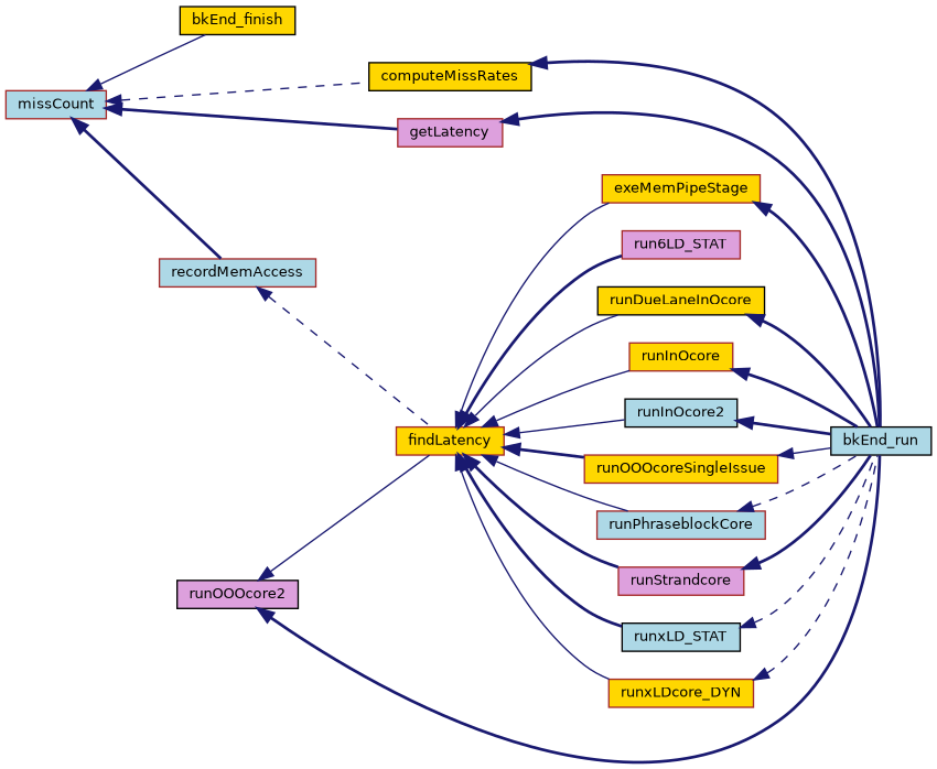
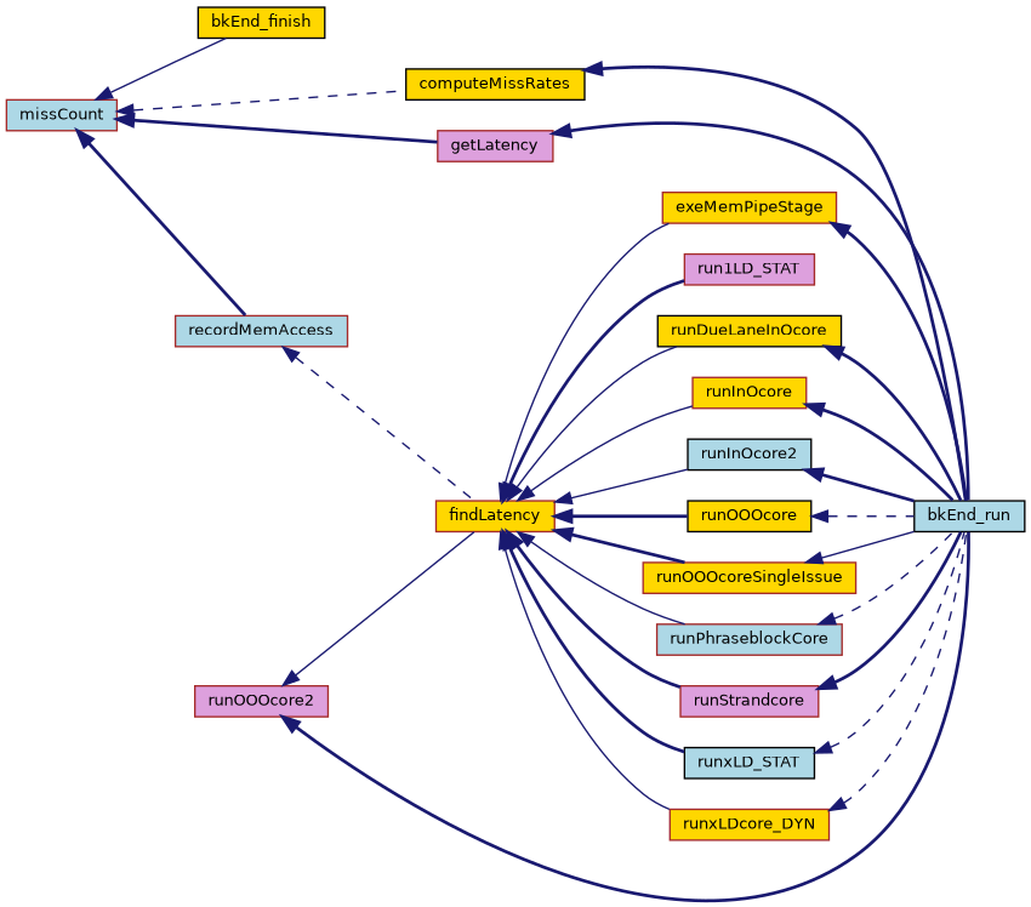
  digraph {
    rankdir=LR
    node [color=brown fillcolor=gold fontname=Helvetica fontsize=10 shape=record style=filled]
    edge [color=midnightblue dir=back fontname=Helvetica fontsize=10 labelfontname=Helvetica labelfontsize=10 style=bold]
    n1 [fillcolor=lightblue fontcolor=black height=0.2 label=missCount width=0.4]
    n2 [color=black height=0.2 label=bkEnd_finish width=0.4]
    n3 [color=black height=0.2 label=computeMissRates width=0.4]
    n4 [fillcolor=plum height=0.2 label=getLatency width=0.4]
    n5 [fillcolor=lightblue height=0.2 label=recordMemAccess width=0.4]
    n6 [color=black fillcolor=lightblue height=0.2 label=bkEnd_run width=0.4]
    n7 [height=0.2 label=findLatency width=0.4]
    n8 [height=0.2 label=exeMemPipeStage width=0.4]
-   n9 [fillcolor=plum height=0.2 label=run6LD_STAT width=0.4]
+   n9 [fillcolor=plum height=0.2 label=run1LD_STAT width=0.4]
    n10 [color=black height=0.2 label=runDueLaneInOcore width=0.4]
    n11 [height=0.2 label=runInOcore width=0.4]
    n12 [color=black fillcolor=lightblue height=0.2 label=runInOcore2 width=0.4]
+   n13 [color=black height=0.2 label=runOOOcore width=0.4]
    n14 [height=0.2 label=runOOOcoreSingleIssue width=0.4]
    n15 [fillcolor=lightblue height=0.2 label=runPhraseblockCore width=0.4]
    n16 [fillcolor=plum height=0.2 label=runStrandcore width=0.4]
    n17 [color=black fillcolor=lightblue height=0.2 label=runxLD_STAT width=0.4]
    n18 [height=0.2 label=runxLDcore_DYN width=0.4]
-   n19 [color=black fillcolor=plum height=0.2 label=runOOOcore2 width=0.4]
+   n19 [fillcolor=plum height=0.2 label=runOOOcore2 width=0.4]
    n1 -> n2 [style=solid]
    n1 -> n3 [style=dashed]
    n1 -> n4
    n1 -> n5
    n3 -> n6
    n4 -> n6
    n5 -> n7 [style=dashed]
    n7 -> n8 [style=solid]
    n7 -> n9
    n7 -> n10 [style=solid]
    n7 -> n11 [style=solid]
    n7 -> n12 [style=solid]
+   n7 -> n13
    n7 -> n14
    n7 -> n15 [style=solid]
    n7 -> n16
    n7 -> n17
    n7 -> n18 [style=solid]
    n8 -> n6
    n10 -> n6
    n11 -> n6
    n12 -> n6
+   n13 -> n6 [style=dashed]
    n14 -> n6 [style=solid]
    n15 -> n6 [style=dashed]
    n16 -> n6
    n17 -> n6 [style=dashed]
    n18 -> n6 [style=dashed]
    n19 -> n6
    n19 -> n7 [style=solid]
  }
